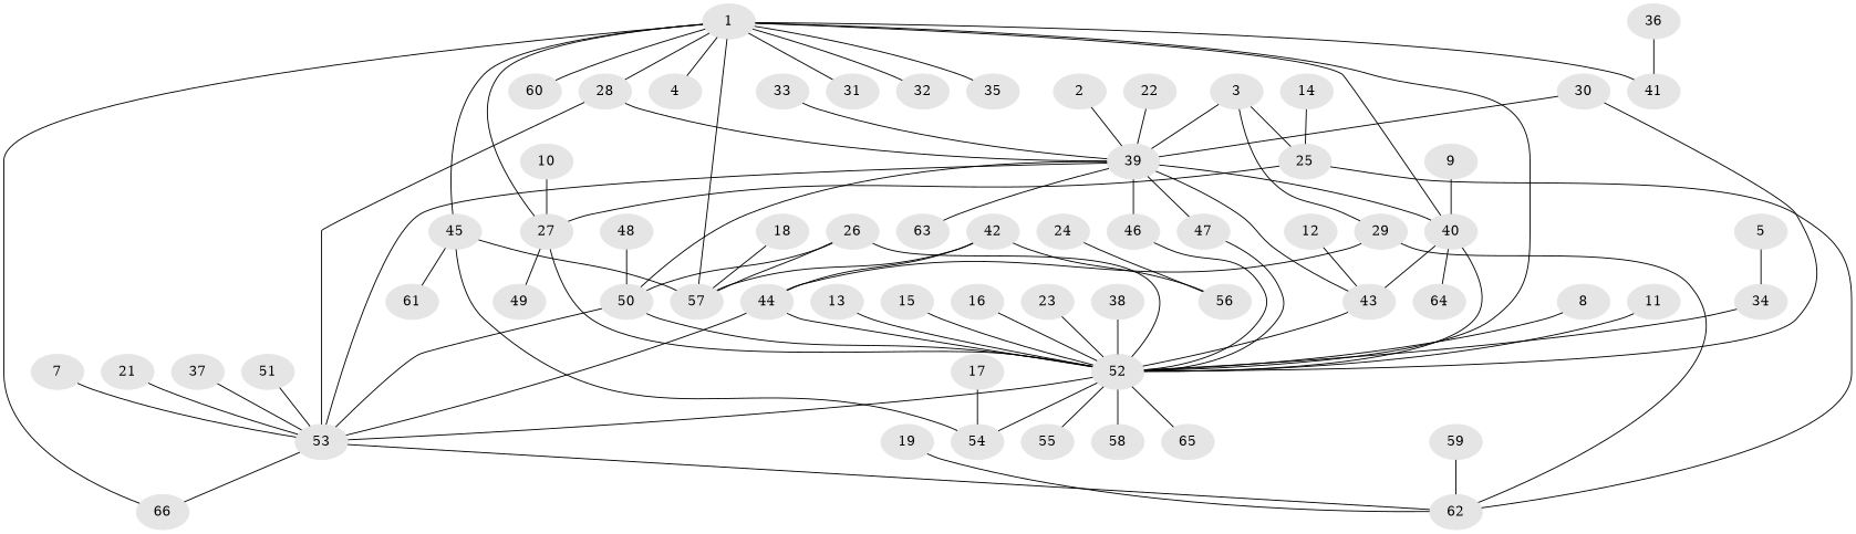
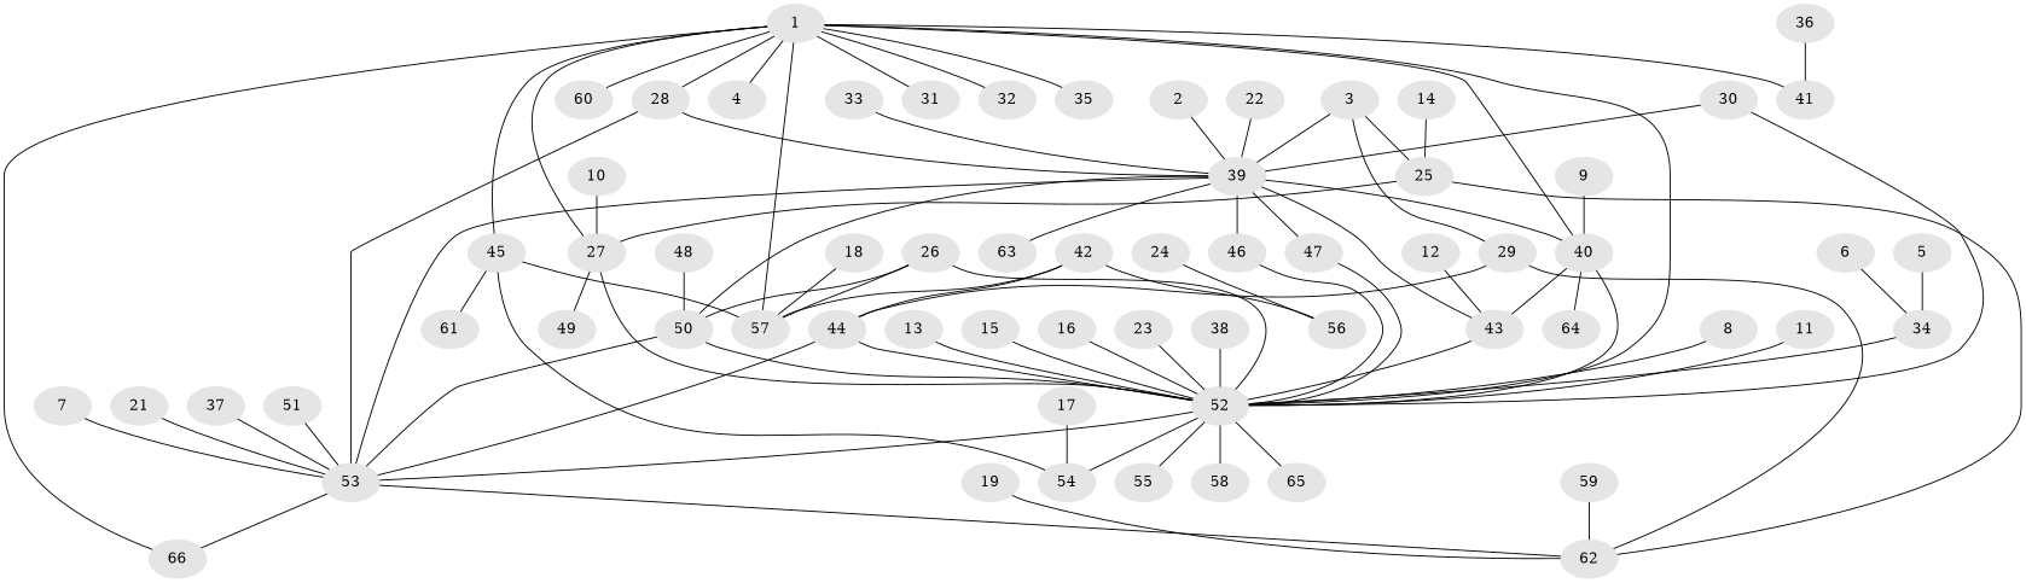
  graph {
    node [color=gray90 style=filled]
    edge [weight=1.0]
    1
    4
    27
    28
    31
    32
    35
    40
    41
    45
    52
    57
    60
    66
    49
    39
    53
    43
    64
    54
    61
    55
    58
    65
    2
    50
    46
    47
    63
    3
    25
    29
    62
    44
    5
    34
+   6
    7
    8
    9
    10
    11
    12
    13
    14
    15
    16
    17
    18
    19
    21
    22
    23
    24
    56
    26
    30
    33
    36
    37
    38
    42
    48
    51
    59
    1 -- 4
    1 -- 27
    1 -- 28
    1 -- 31
    1 -- 32
    1 -- 35
    1 -- 40
    1 -- 41
    1 -- 45
    1 -- 52
    1 -- 57
    1 -- 60
    1 -- 66
    27 -- 52
    27 -- 49
    28 -- 39
    28 -- 53 [weight=2.0]
    40 -- 52
    40 -- 43
    40 -- 64
    45 -- 57
    45 -- 54
    45 -- 61
    52 -- 53 [weight=2.0]
    52 -- 54
    52 -- 55
    52 -- 58 [weight=2.0]
    52 -- 65
    39 -- 40
    39 -- 53
    39 -- 43
    39 -- 50
    39 -- 46
    39 -- 47
    39 -- 63
    53 -- 66
    53 -- 62
    43 -- 52
    2 -- 39
    50 -- 52 [weight=2.0]
    50 -- 53
    46 -- 52
    47 -- 52
    3 -- 39
    3 -- 25
    3 -- 29
    25 -- 27
    25 -- 62
    29 -- 62
    29 -- 44
    44 -- 52
    44 -- 53
    5 -- 34 [weight=2.0]
    34 -- 52
+   6 -- 34
    7 -- 53
    8 -- 52
    9 -- 40
    10 -- 27
    11 -- 52
    12 -- 43
    13 -- 52
    14 -- 25
    15 -- 52
    16 -- 52
    17 -- 54
    18 -- 57
    19 -- 62
    21 -- 53
    22 -- 39
    23 -- 52
    24 -- 56
    26 -- 52
    26 -- 57
    26 -- 50
    30 -- 52
    30 -- 39
    33 -- 39
    36 -- 41
    37 -- 53
    38 -- 52
    42 -- 57
    42 -- 44
    42 -- 56
    48 -- 50
    51 -- 53
    59 -- 62
  }
